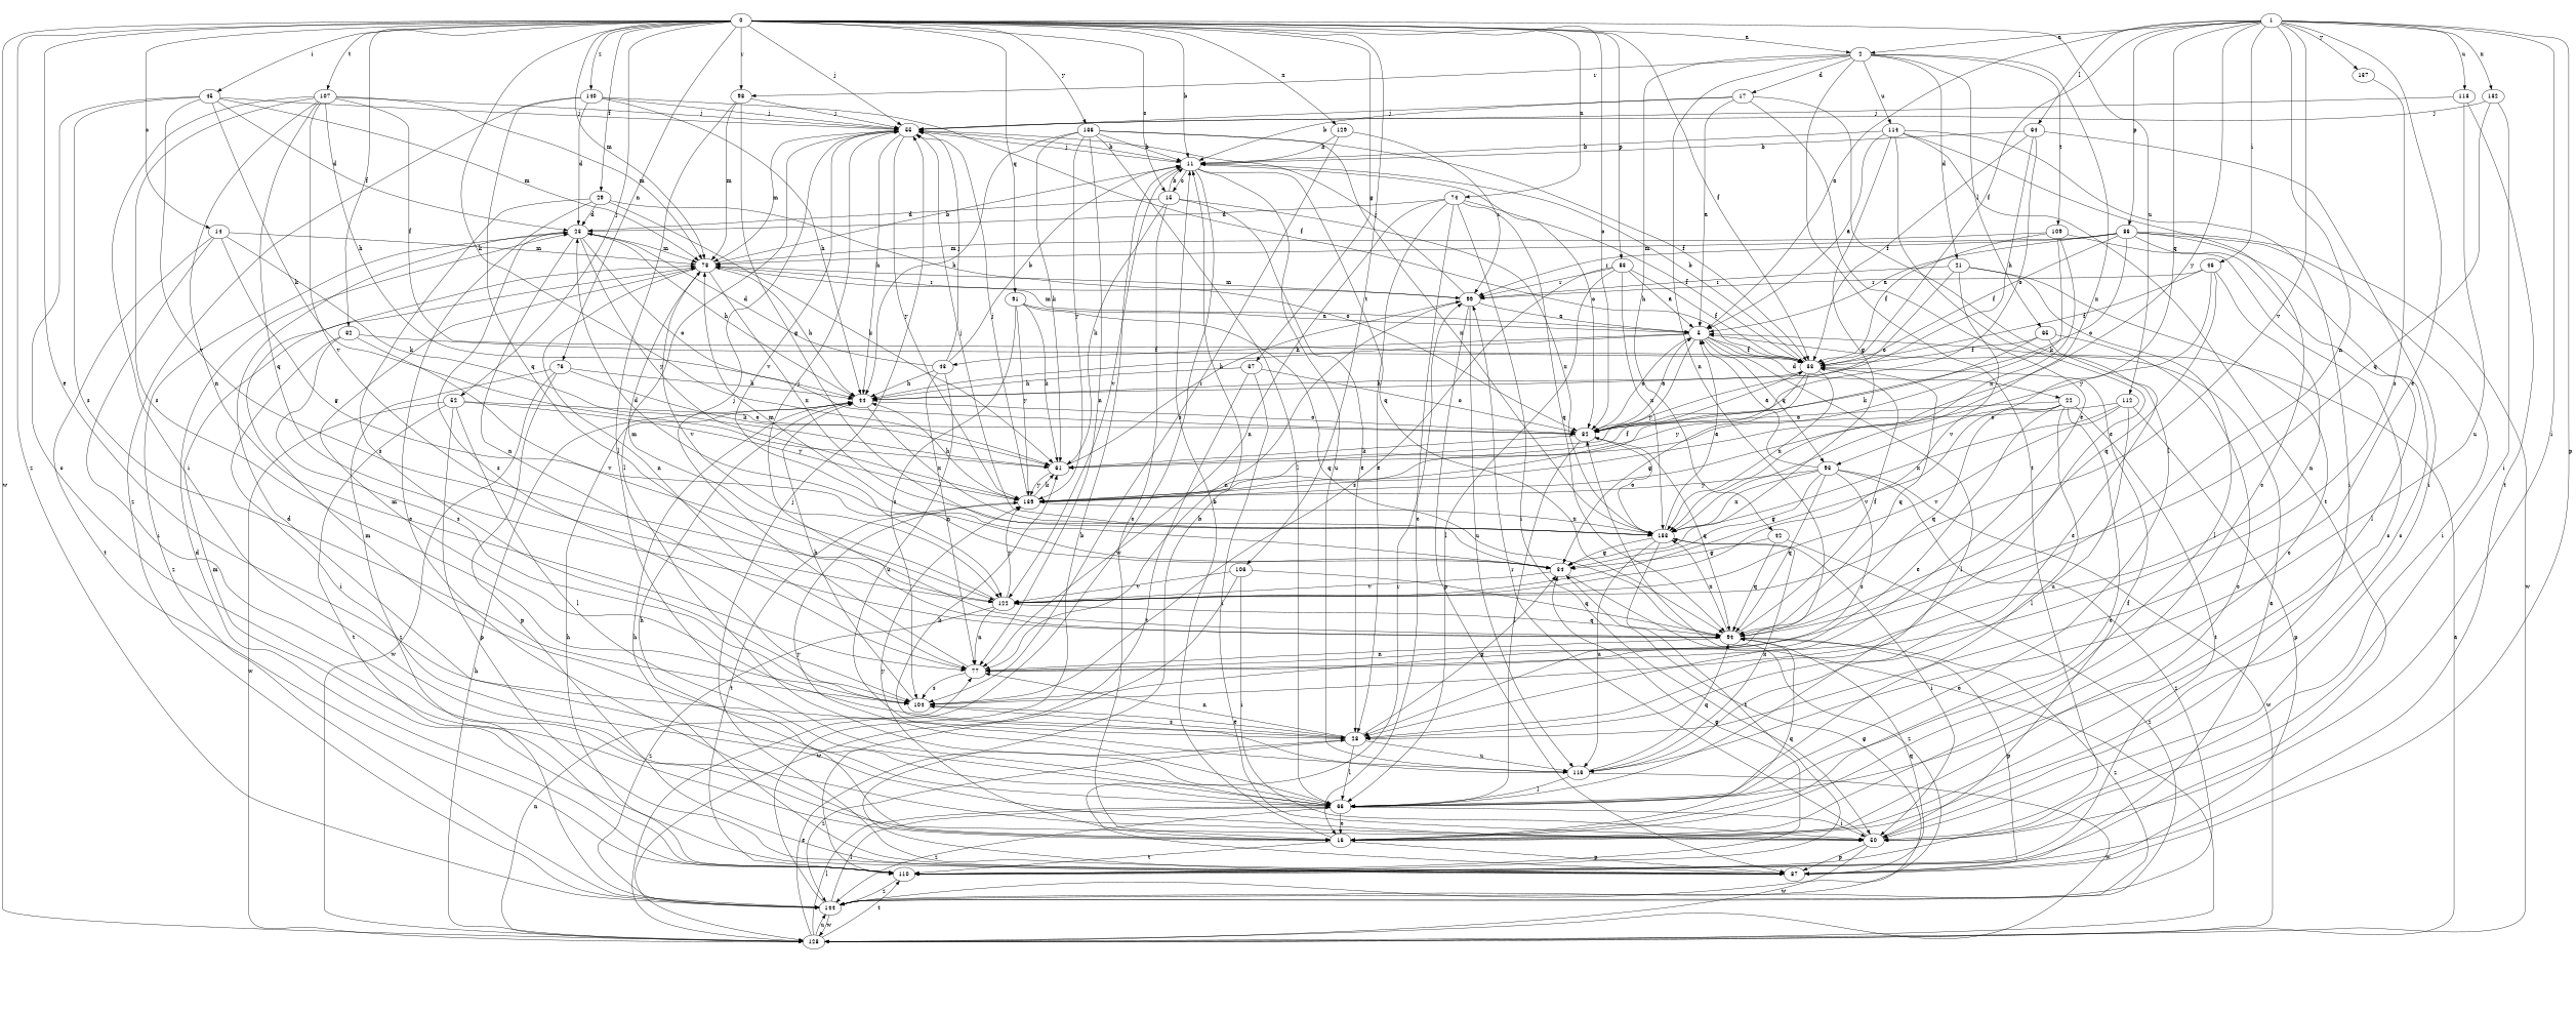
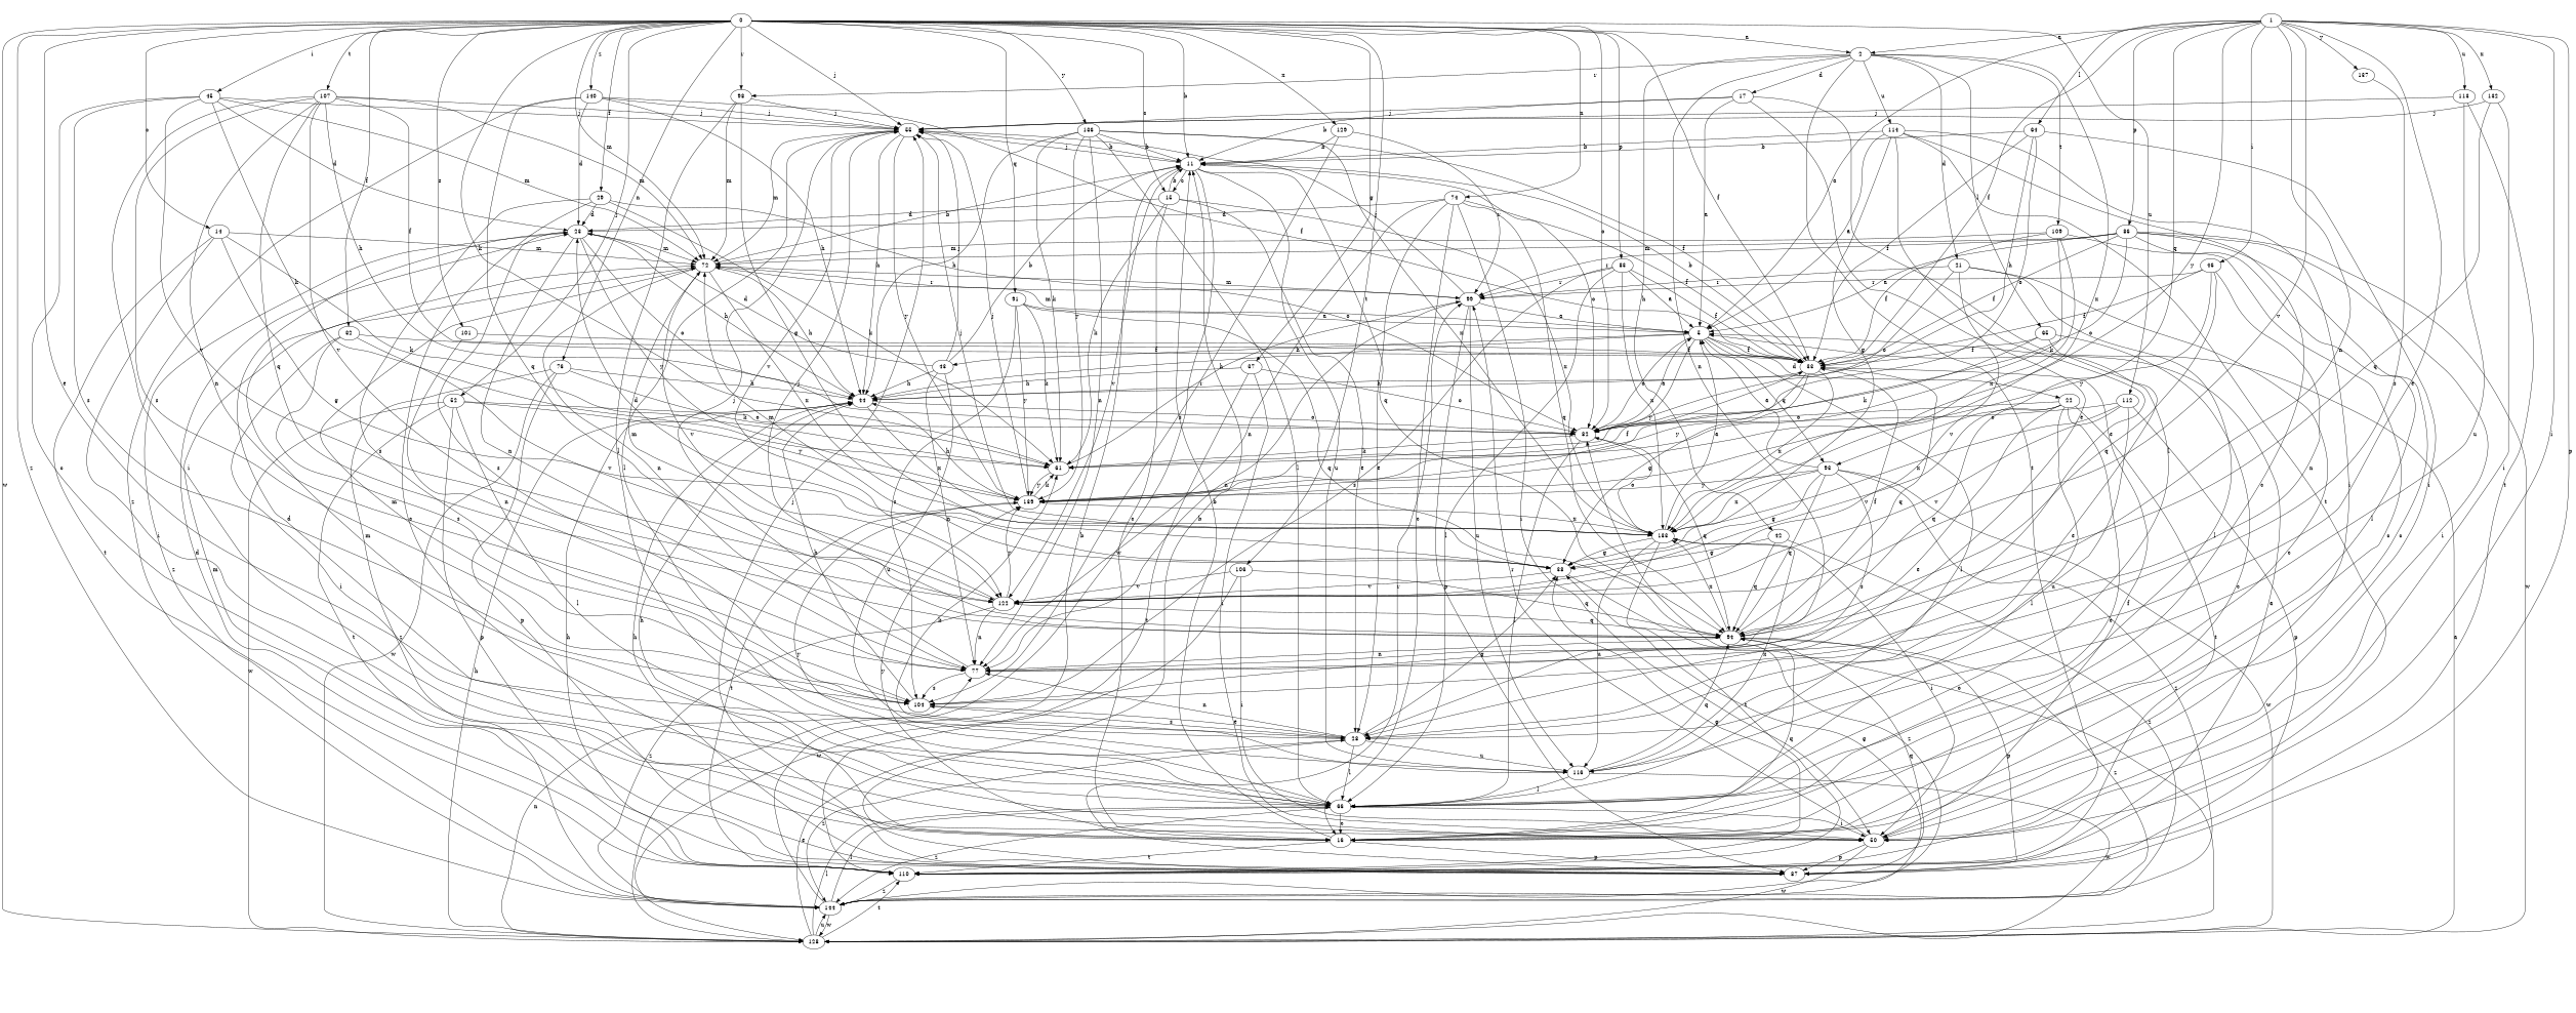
  strict digraph {
    0
    2
    11
    14
    15
    28
    29
    32
    33
    37
    45
    52
    55
    61
-   72 [label=78]
+   72
    74
    76
    82
    83
    91
    98
+   101
    106
    107
    112
    128
    129
    136
    140
    144
    77
    17
    21
    42
    65
    109
    110
    114
    133
    122
    94
    116
    50
-   38 [label=34]
+   38
    16
    23
    66
    104
    139
    44
    87
    99
    5
    1
    46
    64
    86
    93
    113
    132
    137
    22
    43
    0 -> 2 [label=a]
    0 -> 11 [label=b]
    0 -> 14 [label=c]
    0 -> 15 [label=c]
    0 -> 28 [label=e]
    0 -> 29 [label=f]
    0 -> 32 [label=f]
    0 -> 33 [label=f]
    0 -> 37 [label=g]
    0 -> 45 [label=i]
    0 -> 52 [label=j]
    0 -> 55 [label=j]
    0 -> 61 [label=k]
    0 -> 72 [label=m]
    0 -> 74 [label=n]
    0 -> 76 [label=n]
    0 -> 82 [label=o]
    0 -> 83 [label=p]
    0 -> 91 [label=q]
    0 -> 98 [label=r]
+   0 -> 101 [label=s]
    0 -> 106 [label=t]
    0 -> 107 [label=t]
    0 -> 112 [label=u]
    0 -> 128 [label=w]
    0 -> 129 [label=x]
    0 -> 136 [label=y]
    0 -> 140 [label=z]
    0 -> 144 [label=z]
    2 -> 98 [label=r]
    2 -> 77 [label=n]
    2 -> 17 [label=d]
    2 -> 21 [label=d]
    2 -> 42 [label=h]
    2 -> 65 [label=l]
    2 -> 109 [label=t]
    2 -> 110 [label=t]
    2 -> 114 [label=u]
    2 -> 133 [label=x]
    11 -> 15 [label=c]
    11 -> 55 [label=j]
    11 -> 82 [label=o]
    11 -> 128 [label=w]
    11 -> 122 [label=v]
    11 -> 94 [label=q]
    11 -> 116 [label=u]
    14 -> 61 [label=k]
    14 -> 72 [label=m]
    14 -> 110 [label=t]
    14 -> 50 [label=i]
    14 -> 38 [label=g]
    15 -> 11 [label=b]
    15 -> 28 [label=e]
    15 -> 61 [label=k]
    15 -> 133 [label=x]
    15 -> 16 [label=c]
    15 -> 23 [label=d]
    28 -> 72 [label=m]
    28 -> 144 [label=z]
    28 -> 77 [label=n]
    28 -> 116 [label=u]
    28 -> 38 [label=g]
    28 -> 66 [label=l]
    28 -> 104 [label=s]
    29 -> 61 [label=k]
    29 -> 82 [label=o]
    29 -> 16 [label=c]
    29 -> 23 [label=d]
    29 -> 104 [label=s]
    32 -> 33 [label=f]
    32 -> 122 [label=v]
    32 -> 50 [label=i]
    32 -> 104 [label=s]
    33 -> 11 [label=b]
    33 -> 133 [label=x]
    33 -> 94 [label=q]
    33 -> 38 [label=g]
    33 -> 139 [label=y]
    33 -> 44 [label=h]
    37 -> 82 [label=o]
    37 -> 110 [label=t]
    37 -> 50 [label=i]
    37 -> 44 [label=h]
    45 -> 55 [label=j]
    45 -> 61 [label=k]
    45 -> 72 [label=m]
    45 -> 122 [label=v]
    45 -> 16 [label=c]
    45 -> 23 [label=d]
    45 -> 104 [label=s]
    52 -> 82 [label=o]
    52 -> 128 [label=w]
    52 -> 110 [label=t]
    52 -> 66 [label=l]
    52 -> 139 [label=y]
    52 -> 87 [label=p]
    55 -> 11 [label=b]
    55 -> 72 [label=m]
    55 -> 122 [label=v]
    55 -> 66 [label=l]
    55 -> 139 [label=y]
    55 -> 44 [label=h]
    61 -> 139 [label=y]
    61 -> 99 [label=r]
    72 -> 11 [label=b]
    72 -> 77 [label=n]
    72 -> 133 [label=x]
    72 -> 122 [label=v]
    72 -> 44 [label=h]
    72 -> 99 [label=r]
    74 -> 28 [label=e]
    74 -> 33 [label=f]
    74 -> 77 [label=n]
    74 -> 94 [label=q]
    74 -> 50 [label=i]
    74 -> 16 [label=c]
    74 -> 23 [label=d]
    76 -> 61 [label=k]
    76 -> 128 [label=w]
    76 -> 144 [label=z]
    76 -> 44 [label=h]
    76 -> 87 [label=p]
    82 -> 61 [label=k]
    82 -> 94 [label=q]
    82 -> 66 [label=l]
    82 -> 5 [label=a]
    83 -> 33 [label=f]
    83 -> 133 [label=x]
    83 -> 66 [label=l]
    83 -> 104 [label=s]
    83 -> 99 [label=r]
    83 -> 5 [label=a]
    91 -> 61 [label=k]
    91 -> 94 [label=q]
    91 -> 104 [label=s]
    91 -> 139 [label=y]
    91 -> 5 [label=a]
    98 -> 55 [label=j]
    98 -> 72 [label=m]
    98 -> 38 [label=g]
    98 -> 66 [label=l]
+   101 -> 33 [label=f]
+   101 -> 77 [label=n]
    106 -> 128 [label=w]
    106 -> 122 [label=v]
    106 -> 94 [label=q]
    106 -> 50 [label=i]
    107 -> 33 [label=f]
    107 -> 55 [label=j]
    107 -> 72 [label=m]
    107 -> 77 [label=n]
    107 -> 122 [label=v]
    107 -> 94 [label=q]
    107 -> 50 [label=i]
    107 -> 104 [label=s]
    107 -> 44 [label=h]
    112 -> 82 [label=o]
    112 -> 133 [label=x]
    112 -> 122 [label=v]
    112 -> 116 [label=u]
    112 -> 87 [label=p]
    128 -> 28 [label=e]
    128 -> 82 [label=o]
    128 -> 144 [label=u]
    128 -> 77 [label=n]
    128 -> 110 [label=t]
    128 -> 66 [label=l]
    128 -> 44 [label=h]
    128 -> 5 [label=a]
    129 -> 11 [label=b]
    129 -> 104 [label=s]
    129 -> 99 [label=r]
    136 -> 11 [label=b]
    136 -> 33 [label=f]
    136 -> 61 [label=k]
    136 -> 77 [label=n]
    136 -> 133 [label=x]
    136 -> 66 [label=l]
    136 -> 139 [label=y]
    136 -> 44 [label=h]
    140 -> 33 [label=f]
    140 -> 55 [label=j]
    140 -> 144 [label=z]
    140 -> 94 [label=q]
    140 -> 23 [label=d]
    140 -> 44 [label=h]
    144 -> 11 [label=b]
    144 -> 128 [label=w]
    144 -> 38 [label=g]
    144 -> 66 [label=l]
    77 -> 55 [label=j]
    77 -> 104 [label=s]
    17 -> 11 [label=b]
    17 -> 28 [label=e]
    17 -> 55 [label=j]
    17 -> 66 [label=l]
    17 -> 5 [label=a]
    21 -> 82 [label=o]
    21 -> 122 [label=v]
    21 -> 16 [label=c]
    21 -> 66 [label=l]
    21 -> 99 [label=r]
    42 -> 144 [label=z]
    42 -> 94 [label=q]
    42 -> 38 [label=g]
    65 -> 28 [label=e]
    65 -> 33 [label=f]
    65 -> 61 [label=k]
    65 -> 16 [label=c]
    109 -> 33 [label=f]
    109 -> 61 [label=k]
    109 -> 72 [label=m]
    109 -> 133 [label=x]
    109 -> 16 [label=c]
    110 -> 144 [label=z]
    110 -> 38 [label=g]
    110 -> 23 [label=d]
    110 -> 44 [label=h]
    114 -> 11 [label=b]
    114 -> 28 [label=e]
    114 -> 110 [label=t]
    114 -> 50 [label=i]
    114 -> 38 [label=g]
    114 -> 16 [label=c]
    114 -> 5 [label=a]
    133 -> 55 [label=j]
    133 -> 82 [label=o]
    133 -> 110 [label=t]
    133 -> 116 [label=u]
    133 -> 50 [label=i]
    133 -> 38 [label=g]
    133 -> 5 [label=a]
    122 -> 72 [label=m]
    122 -> 144 [label=z]
    122 -> 77 [label=n]
    122 -> 94 [label=q]
    122 -> 139 [label=y]
    94 -> 33 [label=f]
    94 -> 55 [label=j]
    94 -> 144 [label=z]
    94 -> 77 [label=n]
    94 -> 133 [label=x]
    94 -> 87 [label=p]
    116 -> 61 [label=k]
    116 -> 128 [label=w]
    116 -> 133 [label=x]
    116 -> 94 [label=q]
    116 -> 66 [label=l]
    50 -> 33 [label=f]
    50 -> 128 [label=w]
    50 -> 87 [label=p]
    50 -> 99 [label=r]
    38 -> 72 [label=m]
    38 -> 144 [label=z]
    38 -> 122 [label=v]
    38 -> 23 [label=d]
    16 -> 11 [label=b]
    16 -> 110 [label=t]
    16 -> 94 [label=q]
    16 -> 139 [label=y]
    16 -> 44 [label=h]
    16 -> 87 [label=p]
    23 -> 72 [label=m]
    23 -> 82 [label=o]
    23 -> 144 [label=z]
    23 -> 77 [label=n]
    23 -> 104 [label=s]
    23 -> 139 [label=y]
    23 -> 44 [label=h]
    66 -> 72 [label=m]
    66 -> 144 [label=z]
    66 -> 50 [label=i]
    66 -> 16 [label=c]
    66 -> 23 [label=d]
    66 -> 139 [label=y]
    104 -> 28 [label=e]
    104 -> 44 [label=h]
    139 -> 33 [label=f]
    139 -> 55 [label=j]
    139 -> 61 [label=k]
    139 -> 110 [label=t]
    139 -> 133 [label=x]
    139 -> 44 [label=h]
    44 -> 82 [label=o]
    44 -> 133 [label=x]
    87 -> 11 [label=b]
    87 -> 55 [label=j]
    87 -> 72 [label=m]
    87 -> 94 [label=q]
    87 -> 44 [label=h]
    87 -> 99 [label=r]
    87 -> 5 [label=a]
    99 -> 55 [label=j]
    99 -> 72 [label=m]
    99 -> 77 [label=n]
    99 -> 116 [label=u]
    99 -> 87 [label=p]
    99 -> 5 [label=a]
    5 -> 33 [label=f]
    5 -> 72 [label=m]
    5 -> 82 [label=o]
    5 -> 66 [label=l]
    5 -> 139 [label=y]
    5 -> 44 [label=h]
    5 -> 93 [label=q]
    5 -> 22 [label=d]
    5 -> 43 [label=h]
    1 -> 2 [label=a]
    1 -> 28 [label=e]
    1 -> 33 [label=f]
    1 -> 77 [label=n]
    1 -> 122 [label=v]
    1 -> 50 [label=i]
    1 -> 139 [label=y]
    1 -> 87 [label=p]
    1 -> 5 [label=a]
    1 -> 46 [label=i]
    1 -> 64 [label=l]
    1 -> 86 [label=p]
    1 -> 93 [label=q]
    1 -> 113 [label=u]
    1 -> 132 [label=x]
    1 -> 137 [label=y]
    46 -> 33 [label=f]
    46 -> 77 [label=n]
    46 -> 94 [label=q]
    46 -> 139 [label=y]
    46 -> 99 [label=r]
    64 -> 11 [label=b]
    64 -> 33 [label=f]
    64 -> 82 [label=o]
    64 -> 50 [label=i]
    64 -> 44 [label=h]
    86 -> 33 [label=f]
    86 -> 72 [label=m]
    86 -> 82 [label=o]
    86 -> 128 [label=w]
    86 -> 50 [label=i]
    86 -> 16 [label=c]
    86 -> 66 [label=l]
    86 -> 99 [label=r]
    86 -> 5 [label=a]
    93 -> 128 [label=w]
    93 -> 144 [label=z]
    93 -> 133 [label=x]
    93 -> 94 [label=q]
    93 -> 38 [label=g]
    93 -> 104 [label=s]
    93 -> 139 [label=y]
    93 -> 5 [label=a]
    113 -> 55 [label=j]
    113 -> 110 [label=t]
    113 -> 116 [label=u]
    132 -> 55 [label=j]
    132 -> 94 [label=q]
    132 -> 50 [label=i]
    137 -> 104 [label=s]
    22 -> 28 [label=e]
    22 -> 82 [label=o]
    22 -> 110 [label=t]
    22 -> 122 [label=v]
    22 -> 94 [label=q]
    22 -> 16 [label=c]
    22 -> 66 [label=l]
    43 -> 11 [label=b]
    43 -> 55 [label=j]
    43 -> 77 [label=n]
    43 -> 116 [label=u]
    43 -> 23 [label=d]
    43 -> 44 [label=h]
  }
